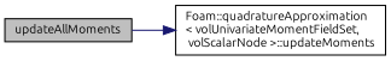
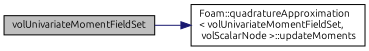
  digraph {
    rankdir=LR
    fontname=Ubuntu
    node [color=black fontname=Ubuntu fontsize=10 shape=record]
-   n1 [fillcolor=grey75 fontcolor=black height=0.2 label=updateAllMoments style=filled width=0.4]
+   n1 [fillcolor=grey75 fontcolor=black height=0.2 label=volUnivariateMomentFieldSet style=filled width=0.4]
    n2 [height=0.2 label="Foam::quadratureApproximation\l\< volUnivariateMomentFieldSet,\l volScalarNode \>::updateMoments" width=0.4]
    n1 -> n2 [color=midnightblue fontname=Ubuntu fontsize=10 labelfontname=Helvetica labelfontsize=10 style=solid]
  }
